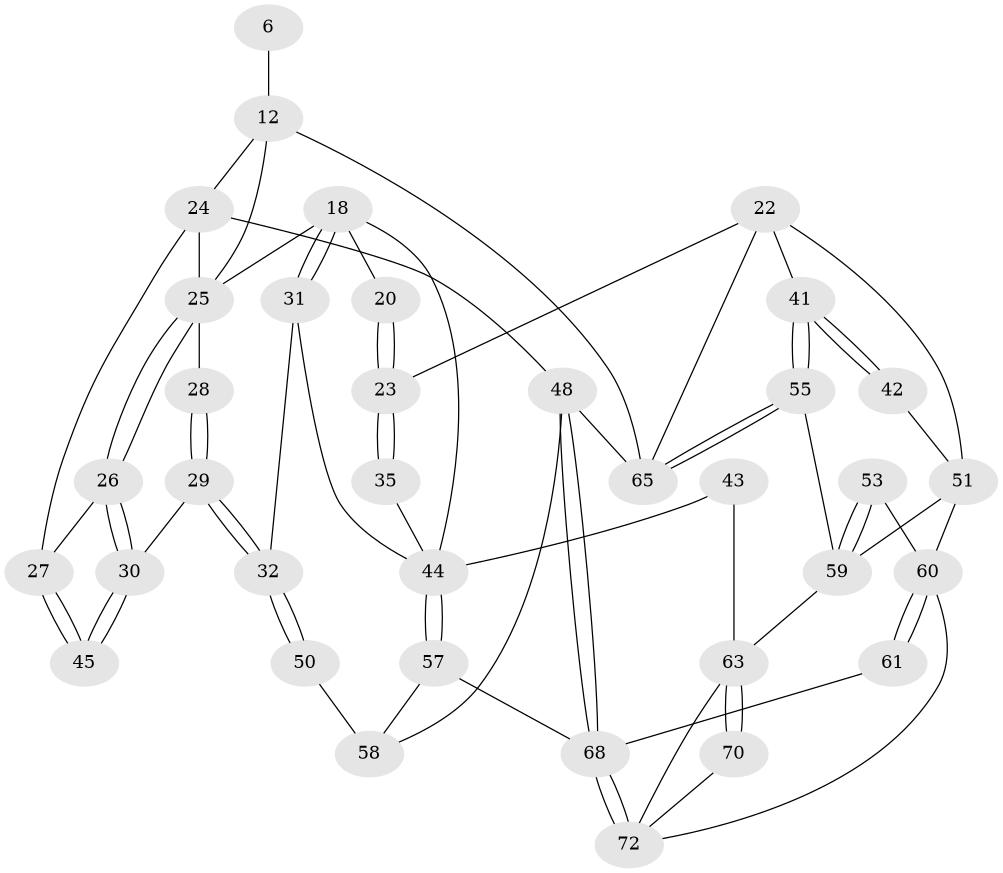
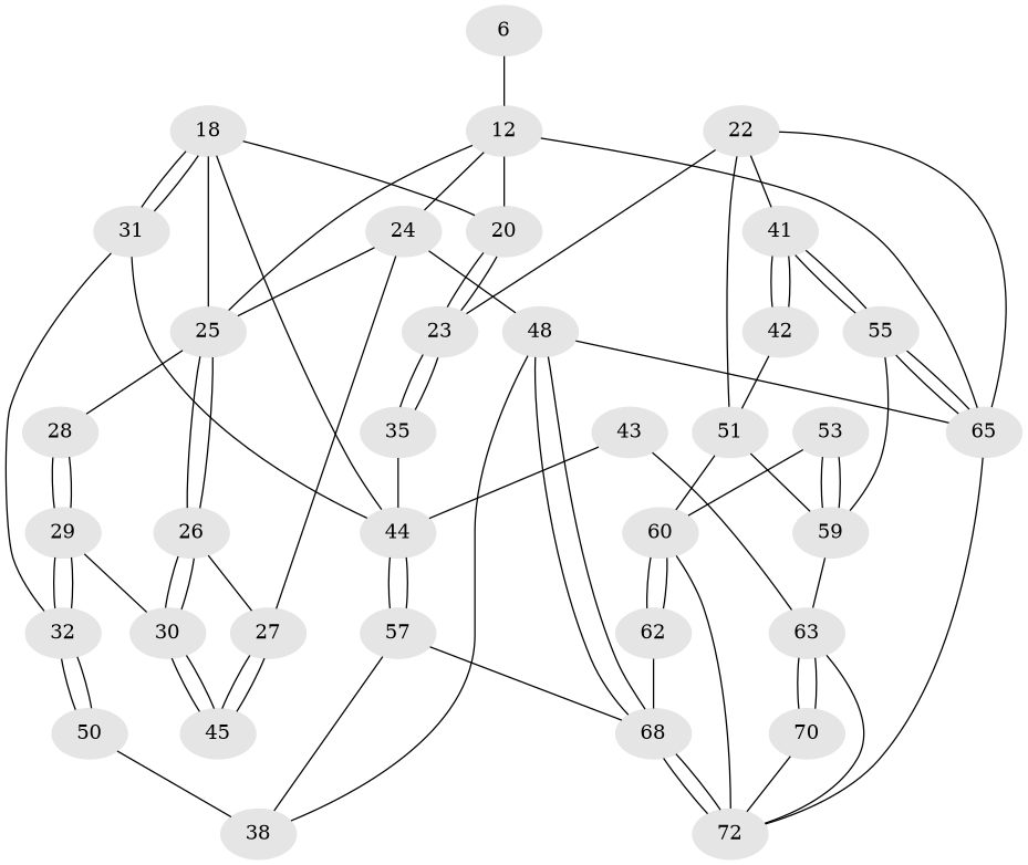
  graph {
    node [color=gray90 style=filled]
    12 [super="+2+8"]
    6
    20 [super="+16"]
    24 [super="+15"]
    25 [super="+14+19"]
    65 [super="+9"]
    23
    27
    48 [super="+10"]
    26
    28
    72 [super="+71+64"]
    18 [super="+17"]
    31
    44 [super="+36"]
    32
    57
    35
    22 [super="+21"]
    41
    51 [super="+38+37"]
    42
    55
    59 [super="+56+52"]
    60 [super="+54+39"]
    45
-   58 [super="+47+46"]
+   58 [super="+47+46" label=38]
    68 [super="+67+66"]
    30
    29
    50
-   61 [super="+49+40"]
+   61 [super="+49+40" label=62]
    43
    63 [super="+62"]
    53
    70
+   12 -- 20 [weight=2]
    12 -- 24
    12 -- 25
    12 -- 65
    6 -- 12 [weight=3]
    20 -- 23
    20 -- 23
    24 -- 25
    24 -- 27
    24 -- 48 [weight=2]
    25 -- 26
    25 -- 26
    25 -- 28 [weight=2]
+   65 -- 72
    23 -- 35
    23 -- 35
    27 -- 45
    27 -- 45
    48 -- 65 [weight=2]
    48 -- 58
    48 -- 68
    48 -- 68
    26 -- 27
    26 -- 30
    26 -- 30
    28 -- 29
    28 -- 29
    18 -- 20
    18 -- 25
    18 -- 31
    18 -- 31
    18 -- 44
    31 -- 44
    31 -- 32
    44 -- 57
    44 -- 57
    32 -- 50
    32 -- 50
    57 -- 58
    57 -- 68
    35 -- 44
    22 -- 65
    22 -- 23
    22 -- 41
    22 -- 51
    41 -- 42
    41 -- 42
    41 -- 55
    41 -- 55
    51 -- 59
    51 -- 60
    42 -- 51 [weight=2]
    55 -- 65
    55 -- 65
    55 -- 59
    59 -- 63
    60 -- 72
    60 -- 61 [weight=2]
    60 -- 61
    68 -- 72 [weight=2]
    68 -- 72
    30 -- 45
    30 -- 45
    29 -- 32
    29 -- 32
    29 -- 30
    50 -- 58 [weight=2]
    61 -- 68
    43 -- 44 [weight=2]
    43 -- 63
    63 -- 72
    63 -- 70 [weight=2]
    63 -- 70
    53 -- 59 [weight=2]
    53 -- 59
    53 -- 60
    70 -- 72
  }
